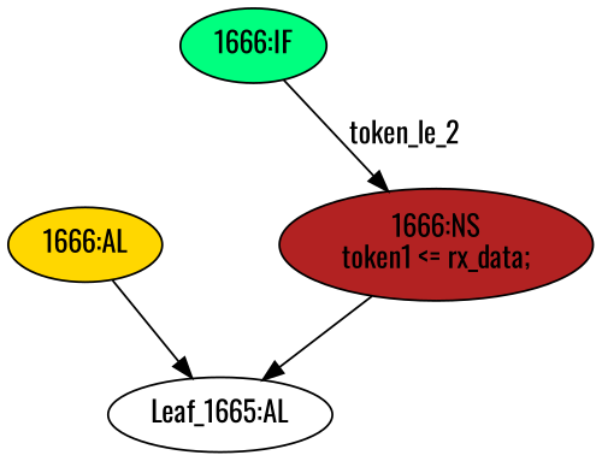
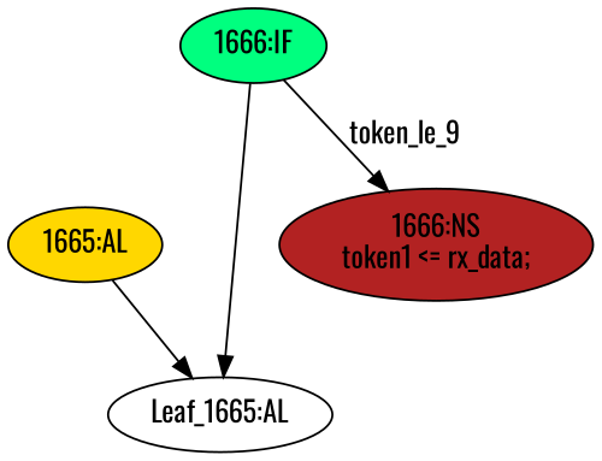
  strict digraph {
    fontname=Oswald
    node [fontname=Oswald statements="[]" style=filled]
    edge [cond="[]" fontname=Oswald lineno=None]
-   n1 [ast="<pyverilog.vparser.ast.Always object at 0x7f13b5568f90>" clk_sens=True fillcolor=gold label="1666:AL" sens="['clk']" typ=Always use_var="['token_le_2', 'rx_data']"]
+   n1 [ast="<pyverilog.vparser.ast.Always object at 0x7f13b5568f90>" clk_sens=True fillcolor=gold label="1665:AL" sens="['clk']" typ=Always use_var="['token_le_2', 'rx_data']"]
    n2 [def_var="['token1']" label="Leaf_1665:AL" statements="" style=""]
    n3 [ast="<pyverilog.vparser.ast.IfStatement object at 0x7f13b55d4e50>" fillcolor=springgreen label="1666:IF" typ=IfStatement]
    n4 [ast="<pyverilog.vparser.ast.NonblockingSubstitution object at 0x7f13b55d4cd0>" fillcolor=firebrick label="1666:NS\ntoken1 <= rx_data;" statements="[<pyverilog.vparser.ast.NonblockingSubstitution object at 0x7f13b55d4cd0>]" typ=NonblockingSubstitution]
    n1 -> n2
-   n3 -> n4 [cond="['token_le_2']" label=token_le_2 lineno=1666]
-   n4 -> n2
+   n3 -> n4 [cond="['token_le_2']" label=token_le_9 lineno=1666]
+   n3 -> n2
  }
